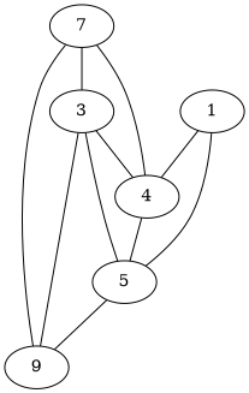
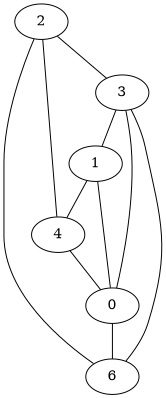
  graph {
    node [aaLength=3 type=1]
    edge [frequency=1 type0=1]
    1 [aaLength=6 sequence=SQCVEV type=0]
    4 [sequence=IKD]
-   6 [aaLength=5 sequence=TYVIE label=9]
-   5 [aaLength=5 sequence=AISQG]
-   2 [aaLength=12 sequence=DELRAKYERITG type=0 label=7]
+   6 [aaLength=5 sequence=TYVIE]
+   5 [aaLength=5 sequence=AISQG label=0]
+   2 [aaLength=12 sequence=DELRAKYERITG type=0]
    3 [sequence=ALM]
    1 -- 4 [distance0=12.0]
    4 -- 5 [distance0=30.0 type0=3]
    5 -- 1 [distance0=25.0 type0=3]
    5 -- 6 [distance0=7.0 distance1=0.0 frequency=2 type1=4]
    2 -- 4 [distance0=10.0]
    2 -- 6 [distance0=40.0 type0=3]
    2 -- 3 [distance0=22.0 type0=2]
-   3 -- 4 [distance0=46.0 type0=3]
+   3 -- 1 [distance0=46.0 type0=3]
    3 -- 6 [distance0=28.0 type0=2]
    3 -- 5 [distance0=21.0 distance1=0.0 frequency=2 type1=4]
  }
